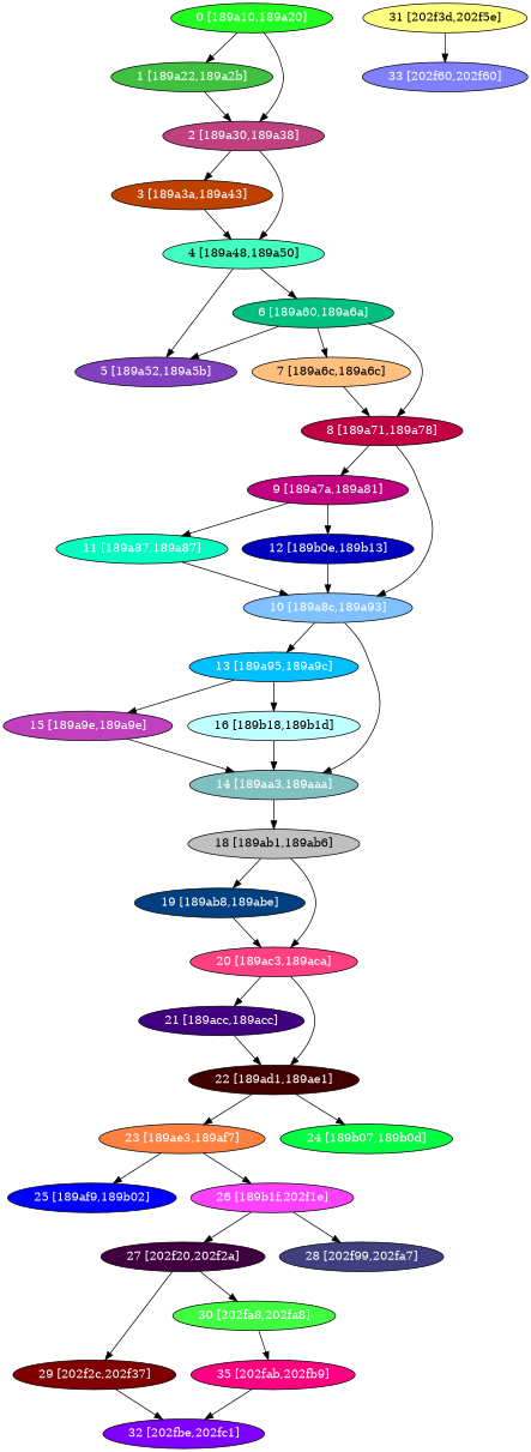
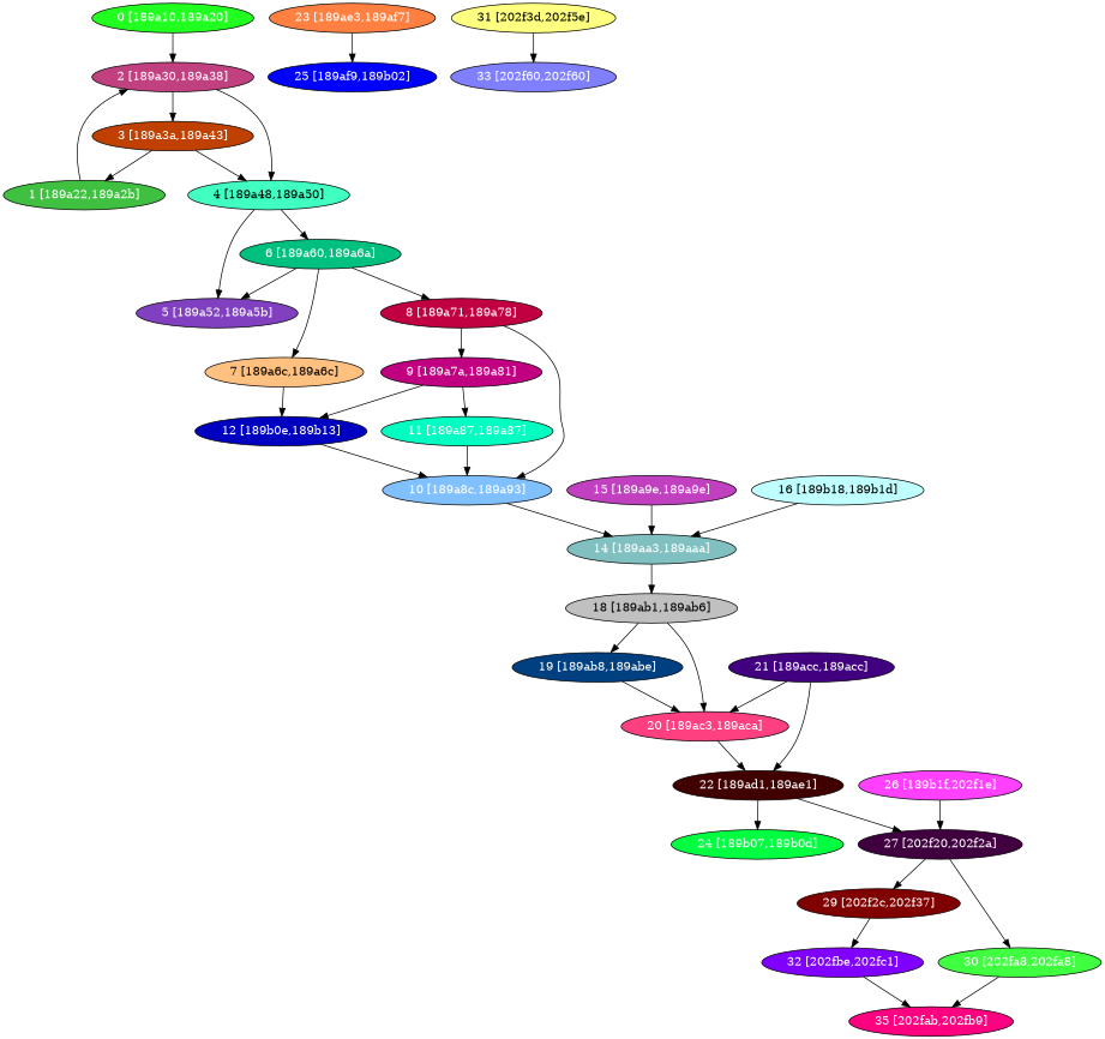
  digraph {
    node [fontcolor="#ffffff" shape=oval style=filled]
    n1 [fillcolor="#20FF20" label="0 [189a10,189a20]"]
    n2 [fillcolor="#40C040" label="1 [189a22,189a2b]"]
    n3 [fillcolor="#C04080" label="2 [189a30,189a38]"]
    n4 [fillcolor="#C04000" label="3 [189a3a,189a43]"]
    n5 [fillcolor="#40FFC0" fontcolor="#000000" label="4 [189a48,189a50]"]
    n6 [fillcolor="#8040C0" label="5 [189a52,189a5b]"]
    n7 [fillcolor="#00C080" label="6 [189a60,189a6a]"]
    n8 [fillcolor="#FFC080" fontcolor="#000000" label="7 [189a6c,189a6c]"]
    n9 [fillcolor="#C00040" label="8 [189a71,189a78]"]
    n10 [fillcolor="#C00080" label="9 [189a7a,189a81]"]
    n11 [fillcolor="#80C0FF" label="10 [189a8c,189a93]"]
    n12 [fillcolor="#00FFC0" label="11 [189a87,189a87]"]
    n13 [fillcolor="#0000C0" label="12 [189b0e,189b13]"]
-   n14 [fillcolor="#00C0FF" label="13 [189a95,189a9c]"]
    n15 [fillcolor="#80C0C0" label="14 [189aa3,189aaa]"]
    n16 [fillcolor="#C040C0" label="15 [189a9e,189a9e]"]
    n17 [fillcolor="#C0FFFF" fontcolor="#000000" label="16 [189b18,189b1d]"]
    n18 [fillcolor="#C0C0C0" fontcolor="#000000" label="18 [189ab1,189ab6]"]
    n19 [fillcolor="#004080" label="19 [189ab8,189abe]"]
    n20 [fillcolor="#FF4080" label="20 [189ac3,189aca]"]
    n21 [fillcolor="#400080" label="21 [189acc,189acc]"]
    n22 [fillcolor="#400000" label="22 [189ad1,189ae1]"]
    n23 [fillcolor="#FF8040" label="23 [189ae3,189af7]"]
    n24 [fillcolor="#00FF40" label="24 [189b07,189b0d]"]
    n25 [fillcolor="#0000FF" label="25 [189af9,189b02]"]
    n26 [fillcolor="#FF40FF" label="26 [189b1f,202f1e]"]
    n27 [fillcolor="#400040" label="27 [202f20,202f2a]"]
-   n28 [fillcolor="#404080" label="28 [202f99,202fa7]"]
    n29 [fillcolor="#800000" label="29 [202f2c,202f37]"]
    n30 [fillcolor="#40FF40" label="30 [202fa8,202fa8]"]
    n31 [fillcolor="#8000FF" label="32 [202fbe,202fc1]"]
    n32 [fillcolor="#FF0080" label="35 [202fab,202fb9]"]
    n33 [fillcolor="#FFFF80" fontcolor="#000000" label="31 [202f3d,202f5e]"]
    n34 [fillcolor="#8080FF" label="33 [202f60,202f60]"]
-   n1 -> n2
+   n4 -> n2
    n1 -> n3
    n2 -> n3
    n3 -> n4
    n3 -> n5
    n4 -> n5
    n5 -> n6
    n5 -> n7
    n7 -> n6
    n7 -> n8
    n7 -> n9
-   n8 -> n9
+   n8 -> n13
    n9 -> n10
    n9 -> n11
    n10 -> n12
    n10 -> n13
-   n11 -> n14
    n11 -> n15
    n12 -> n11
    n13 -> n11
-   n14 -> n16
-   n14 -> n17
    n15 -> n18
    n16 -> n15
    n17 -> n15
    n18 -> n19
    n18 -> n20
    n19 -> n20
-   n20 -> n21
+   n21 -> n20
    n20 -> n22
    n21 -> n22
-   n22 -> n23
+   n22 -> n27
    n22 -> n24
    n23 -> n25
-   n23 -> n26
    n26 -> n27
-   n26 -> n28
    n27 -> n29
    n27 -> n30
    n29 -> n31
    n30 -> n32
-   n32 -> n31
+   n31 -> n32
    n33 -> n34
  }
